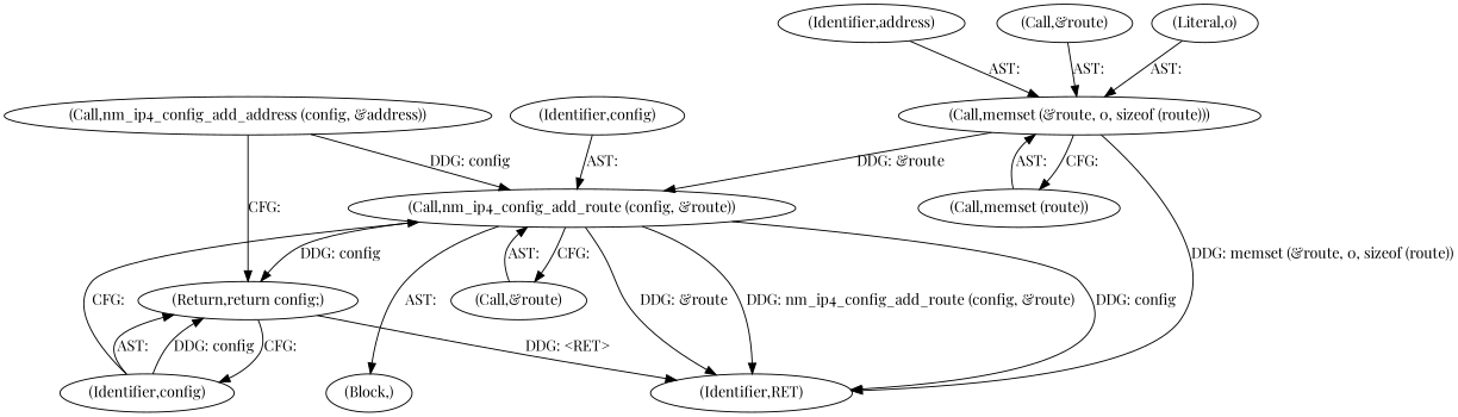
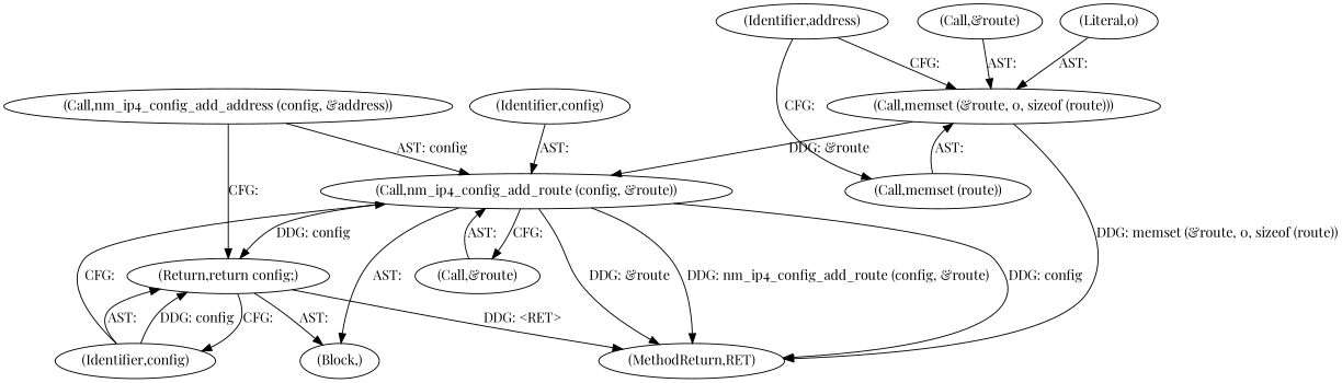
  digraph {
    fontname="Playfair Display"
    node [fontname="Playfair Display"]
    edge [fontname="Playfair Display"]
    n1 [label="(Call,memset (&route, 0, sizeof (route)))"]
    n2 [label="(Call,nm_ip4_config_add_route (config, &route))"]
    n3 [label="(Call,memset (route))"]
-   n4 [label="(Identifier,RET)"]
+   n4 [label="(MethodReturn,RET)"]
    n5 [label="(Block,)"]
    n6 [label="(Return,return config;)"]
    n7 [label="(Call,&route)"]
    n8 [label="(Identifier,config)"]
    n9 [label="(Call,&route)"]
    n10 [label="(Identifier,config)"]
    n11 [label="(Identifier,address)"]
    n12 [label="(Call,nm_ip4_config_add_address (config, &address))"]
    n13 [label="(Literal,0)"]
    n1 -> n2 [label="DDG: &route"]
-   n1 -> n3 [label="CFG: "]
+   n11 -> n3 [label="CFG: "]
    n1 -> n4 [label="DDG: memset (&route, 0, sizeof (route))"]
    n2 -> n4 [label="DDG: &route"]
    n2 -> n4 [label="DDG: nm_ip4_config_add_route (config, &route)"]
    n2 -> n4 [label="DDG: config"]
    n2 -> n5 [label="AST: "]
    n2 -> n6 [label="DDG: config"]
    n2 -> n7 [label="CFG: "]
    n3 -> n1 [label="AST: "]
    n6 -> n4 [label="DDG: <RET>"]
+   n6 -> n5 [label="AST: "]
    n6 -> n8 [label="CFG: "]
    n7 -> n2 [label="AST: "]
    n8 -> n2 [label="CFG: "]
    n8 -> n6 [label="AST: "]
    n8 -> n6 [label="DDG: config"]
    n9 -> n1 [label="AST: "]
    n10 -> n2 [label="AST: "]
-   n11 -> n1 [label="AST: "]
-   n12 -> n2 [label="DDG: config"]
+   n11 -> n1 [label="CFG: "]
+   n12 -> n2 [label="AST: config"]
    n12 -> n6 [label="CFG: "]
    n13 -> n1 [label="AST: "]
  }
